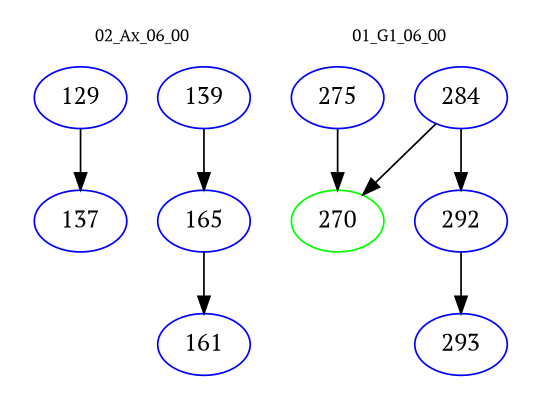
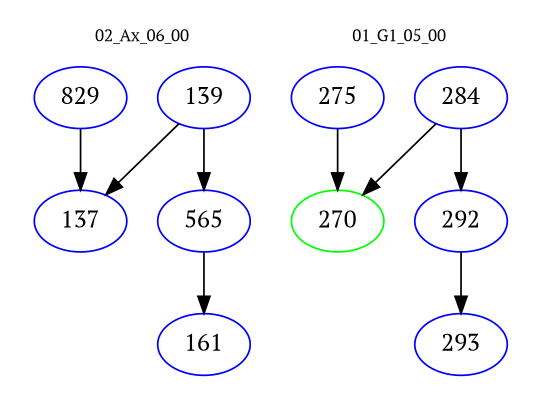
  digraph {
    fontname="PT Serif"
    node [color=blue fontname="PT Serif"]
    edge [color=black fontname="PT Serif"]
    n1 [label=139]
    n2 [label=137]
-   n3 [label=165]
-   n4 [label=129]
+   n3 [label=565]
+   n4 [label=829]
    n5 [label=161]
    n6 [label=284]
    n7 [label=275]
    n8 [label=292]
    n9 [color=green label=270]
    n10 [label=293]
    subgraph cluster_1 {
      color=white
      fontsize=10
      label="02_Ax_06_00"
      n1
      n2
      n3
      n4
      n5
    }
    subgraph cluster_2 {
      color=white
      fontsize=10
-     label="01_G1_06_00"
+     label="01_G1_05_00"
      n6
      n7
      n8
      n9
      n10
    }
+   n1 -> n2
    n1 -> n3
    n3 -> n5
    n4 -> n2
    n6 -> n8
    n6 -> n9
    n7 -> n9
    n8 -> n10
  }
